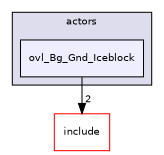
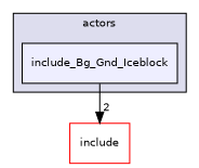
  digraph {
    compound=true
    node [fontname=Helvetica fontsize=10 shape=box style=filled]
-   n1 [fillcolor="#eeeeff" label=ovl_Bg_Gnd_Iceblock pencolor=black]
+   n1 [fillcolor="#eeeeff" label=include_Bg_Gnd_Iceblock pencolor=black]
    n2 [color=red fillcolor=white label=include]
    subgraph cluster_1 {
      bgcolor="#ddddee"
      fontname=Helvetica
      fontsize=10
      label=actors
      pencolor=black
      n1
    }
    n1 -> n2 [headlabel=2 labeldistance=1.5 labelfontname=Helvetica labelfontsize=10]
  }
